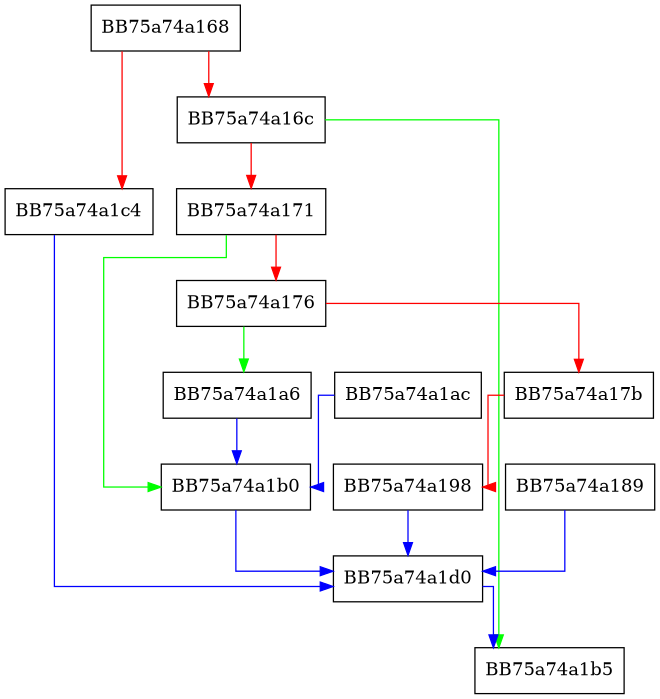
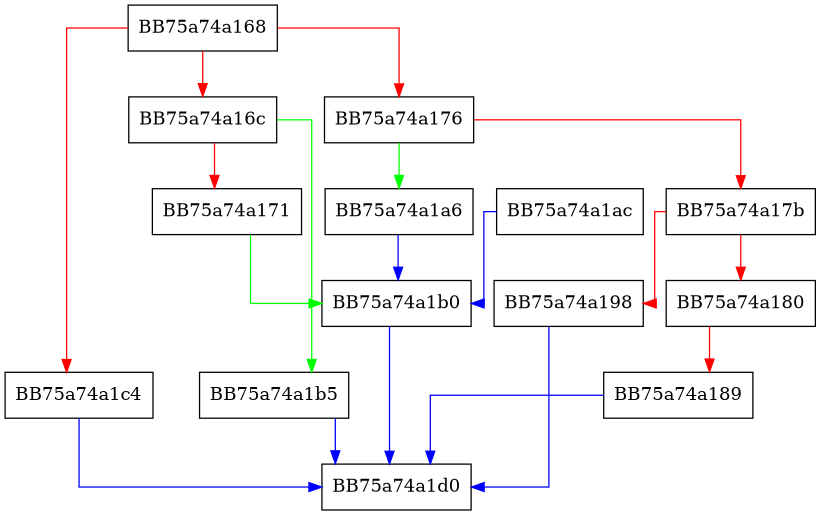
  digraph {
    splines=ortho
    node [shape=box]
    edge [color=red]
    BB75a74a168
    BB75a74a1c4
    BB75a74a16c
    BB75a74a1d0
    BB75a74a1b5
    BB75a74a171
    BB75a74a176
    BB75a74a1b0
    BB75a74a1ac
    BB75a74a1a6
    BB75a74a17b
    BB75a74a198
+   BB75a74a180
    BB75a74a189
    BB75a74a168 -> BB75a74a1c4
    BB75a74a168 -> BB75a74a16c
    BB75a74a1c4 -> BB75a74a1d0 [color=blue]
    BB75a74a16c -> BB75a74a1b5 [color=green]
    BB75a74a16c -> BB75a74a171
-   BB75a74a1d0 -> BB75a74a1b5 [color=blue]
-   BB75a74a171 -> BB75a74a176
+   BB75a74a1b5 -> BB75a74a1d0 [color=blue]
+   BB75a74a168 -> BB75a74a176
    BB75a74a171 -> BB75a74a1b0 [color=green]
    BB75a74a176 -> BB75a74a1a6 [color=green]
    BB75a74a176 -> BB75a74a17b
    BB75a74a1b0 -> BB75a74a1d0 [color=blue]
    BB75a74a1ac -> BB75a74a1b0 [color=blue]
    BB75a74a1a6 -> BB75a74a1b0 [color=blue]
    BB75a74a17b -> BB75a74a198
+   BB75a74a17b -> BB75a74a180
    BB75a74a198 -> BB75a74a1d0 [color=blue]
+   BB75a74a180 -> BB75a74a189
    BB75a74a189 -> BB75a74a1d0 [color=blue]
  }
